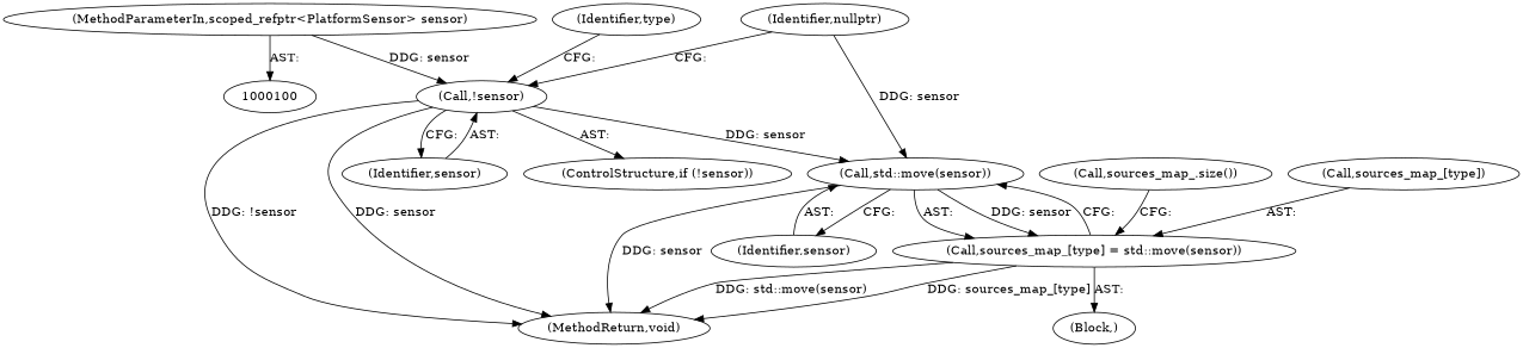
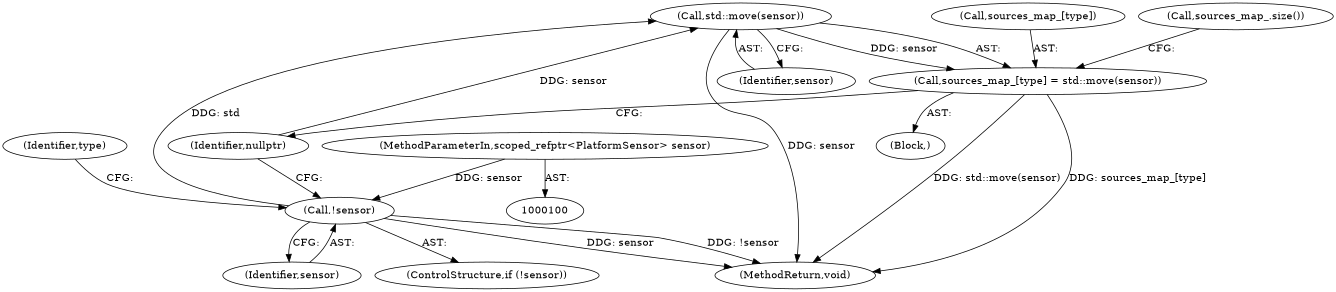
  digraph {
    n1 [label="(Call,std::move(sensor))"]
    n2 [label="(Call,sources_map_[type] = std::move(sensor))"]
    n3 [label="(Identifier,sensor)"]
    n4 [label="(MethodReturn,void)"]
    n5 [label="(Block,)"]
    n6 [label="(Call,!sensor)"]
    n7 [label="(Identifier,sensor)"]
    n8 [label="(ControlStructure,if (!sensor))"]
    n9 [label="(MethodParameterIn,scoped_refptr<PlatformSensor> sensor)"]
    1000100
    n11 [label="(Identifier,type)"]
    n12 [label="(Call,sources_map_.size())"]
    n13 [label="(Identifier,nullptr)"]
    n14 [label="(Call,sources_map_[type])"]
    n1 -> n2 [label="AST: "]
    n1 -> n2 [label="DDG: sensor"]
    n1 -> n3 [label="CFG: "]
    n1 -> n4 [label="DDG: sensor"]
-   n2 -> n1 [label="CFG: "]
+   n2 -> n13 [label="CFG: "]
    n2 -> n4 [label="DDG: std::move(sensor)"]
    n2 -> n4 [label="DDG: sources_map_[type]"]
    n2 -> n5 [label="AST: "]
    n3 -> n1 [label="AST: "]
-   n6 -> n1 [label="DDG: sensor"]
+   n6 -> n1 [label="DDG: std"]
    n6 -> n4 [label="DDG: !sensor"]
    n6 -> n4 [label="DDG: sensor"]
    n6 -> n7 [label="CFG: "]
    n6 -> n8 [label="AST: "]
    n7 -> n6 [label="AST: "]
    n9 -> n6 [label="DDG: sensor"]
    n9 -> 1000100 [label="AST: "]
    n11 -> n6 [label="CFG: "]
    n12 -> n2 [label="CFG: "]
    n13 -> n1 [label="DDG: sensor"]
    n13 -> n6 [label="CFG: "]
    n14 -> n2 [label="AST: "]
  }
